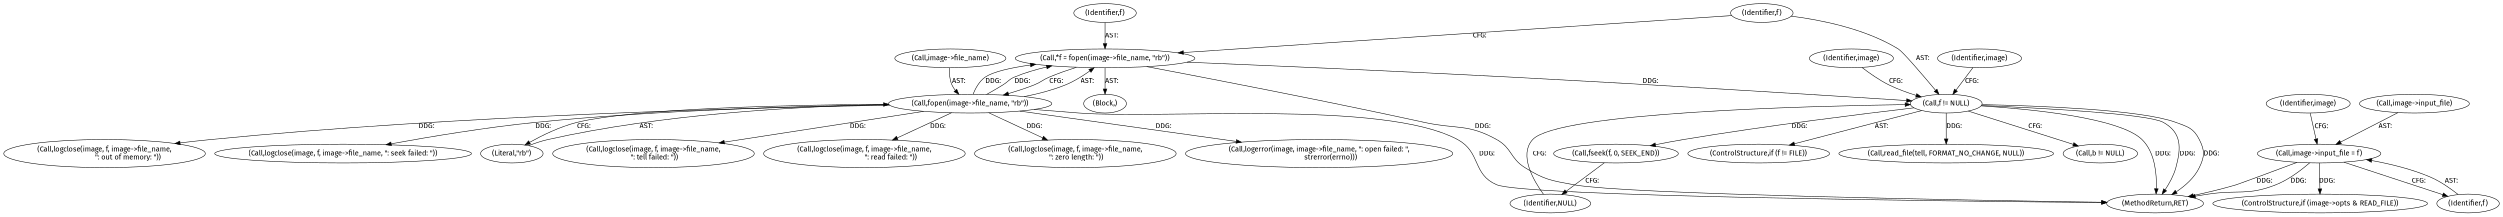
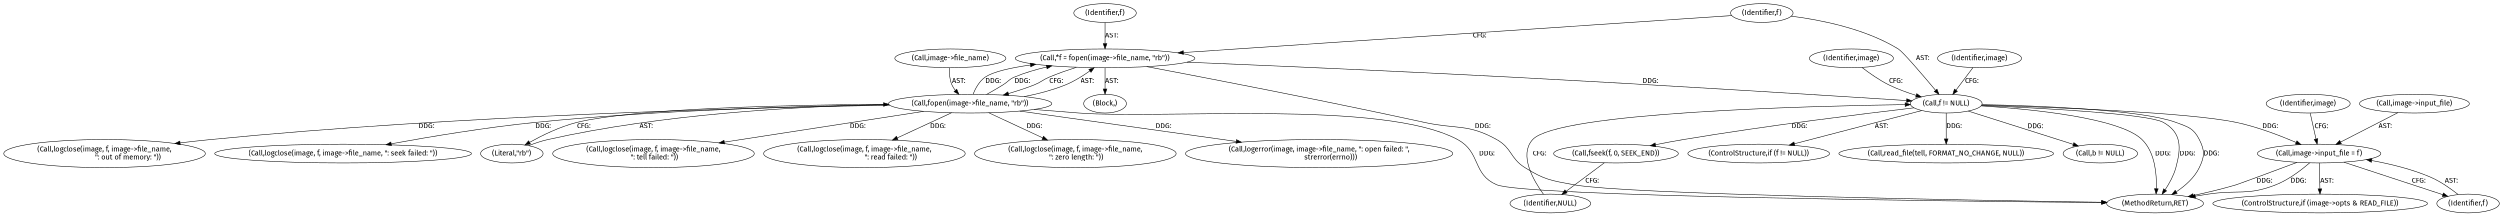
  digraph {
    fontname="Fira Sans"
    node [fontname="Fira Sans"]
    edge [fontname="Fira Sans"]
    n1 [label="(Call,image->input_file = f)"]
    n2 [label="(MethodReturn,RET)"]
    n3 [label="(Identifier,f)"]
    n4 [label="(ControlStructure,if (image->opts & READ_FILE))"]
    n5 [label="(Call,f != NULL)"]
-   n6 [label="(ControlStructure,if (f != FILE))"]
+   n6 [label="(ControlStructure,if (f != NULL))"]
    n7 [label="(Call,read_file(tell, FORMAT_NO_CHANGE, NULL))"]
    n8 [label="(Call,b != NULL)"]
    n9 [label="(Call,fseek(f, 0, SEEK_END))"]
    n10 [label="(Identifier,NULL)"]
    n11 [label="(Call,*f = fopen(image->file_name, \"rb\"))"]
    n12 [label="(Call,fopen(image->file_name, \"rb\"))"]
    n13 [label="(Block,)"]
    n14 [label="(Call,logclose(image, f, image->file_name,\n \": zero length: \"))"]
    n15 [label="(Call,logerror(image, image->file_name, \": open failed: \",\n            strerror(errno)))"]
    n16 [label="(Call,logclose(image, f, image->file_name,\n                        \": out of memory: \"))"]
    n17 [label="(Call,logclose(image, f, image->file_name, \": seek failed: \"))"]
    n18 [label="(Literal,\"rb\")"]
    n19 [label="(Call,logclose(image, f, image->file_name,\n \": tell failed: \"))"]
    n20 [label="(Call,logclose(image, f, image->file_name,\n                           \": read failed: \"))"]
    n21 [label="(Identifier,f)"]
    n22 [label="(Identifier,image)"]
    n23 [label="(Call,image->file_name)"]
    n24 [label="(Identifier,image)"]
    n25 [label="(Identifier,f)"]
    n26 [label="(Identifier,image)"]
    n27 [label="(Call,image->input_file)"]
    n1 -> n2 [label="DDG: "]
    n1 -> n2 [label="DDG: "]
    n1 -> n3 [label="CFG: "]
-   n1 -> n4 [label="DDG: "]
+   n1 -> n4 [label="AST: "]
    n3 -> n1 [label="AST: "]
+   n5 -> n1 [label="DDG: "]
    n5 -> n2 [label="DDG: "]
    n5 -> n2 [label="DDG: "]
    n5 -> n2 [label="DDG: "]
    n5 -> n6 [label="AST: "]
    n5 -> n7 [label="DDG: "]
-   n5 -> n8 [label="CFG: "]
+   n5 -> n8 [label="DDG: "]
    n5 -> n9 [label="DDG: "]
    n9 -> n10 [label="CFG: "]
    n10 -> n5 [label="CFG: "]
    n11 -> n2 [label="DDG: "]
    n11 -> n5 [label="DDG: "]
    n11 -> n12 [label="CFG: "]
    n11 -> n13 [label="AST: "]
    n12 -> n2 [label="DDG: "]
    n12 -> n11 [label="AST: "]
    n12 -> n11 [label="DDG: "]
    n12 -> n11 [label="DDG: "]
    n12 -> n14 [label="DDG: "]
    n12 -> n15 [label="DDG: "]
    n12 -> n16 [label="DDG: "]
    n12 -> n17 [label="DDG: "]
    n12 -> n18 [label="CFG: "]
    n12 -> n19 [label="DDG: "]
    n12 -> n20 [label="DDG: "]
    n18 -> n12 [label="AST: "]
    n21 -> n5 [label="AST: "]
    n21 -> n11 [label="CFG: "]
    n22 -> n1 [label="CFG: "]
    n23 -> n12 [label="AST: "]
    n24 -> n5 [label="CFG: "]
    n25 -> n11 [label="AST: "]
    n26 -> n5 [label="CFG: "]
    n27 -> n1 [label="AST: "]
  }
